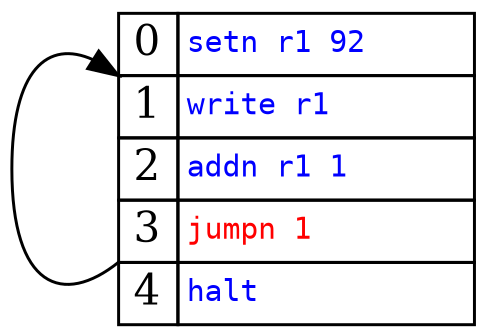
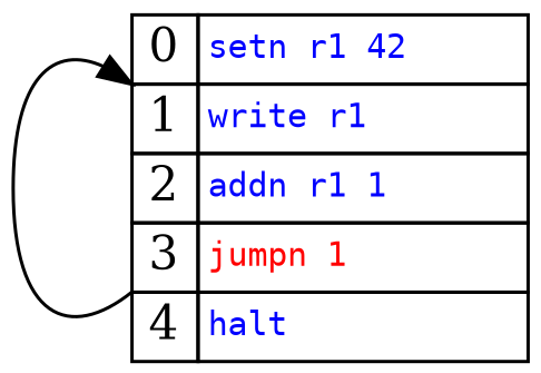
  digraph {
    nodesep=0.5
    rankdir=TB
    ranksep=1
-   n1 [label=<     <table align="right" border="0" cellborder="1" cellspacing="0">         <tr>             <td port="r0" width="20%">0</td>             <td align="left" width="100%"><font point-size="10" face="monospace" color="blue">setn r1 92</font></td>         </tr>         <tr>             <td port="r1">1</td>             <td align="left"><font point-size="10" face="monospace" color="blue">write r1</font></td>         </tr>         <tr>             <td port="r2">2</td>             <td align="left"><font point-size="10" face="monospace" color="blue">addn r1 1</font></td>         </tr>         <tr>             <td port="r3">3</td>             <td align="left"><font point-size="10" face="monospace" color="red">jumpn 1</font></td>         </tr>         <tr>             <td port="r4">4</td>             <td align="left"><font point-size="10" face="monospace" color="blue">halt</font></td>         </tr>     </table>> shape=plain]
+   n1 [label=<     <table align="right" border="0" cellborder="1" cellspacing="0">         <tr>             <td port="r0" width="20%">0</td>             <td align="left" width="100%"><font point-size="10" face="monospace" color="blue">setn r1 42</font></td>         </tr>         <tr>             <td port="r1">1</td>             <td align="left"><font point-size="10" face="monospace" color="blue">write r1</font></td>         </tr>         <tr>             <td port="r2">2</td>             <td align="left"><font point-size="10" face="monospace" color="blue">addn r1 1</font></td>         </tr>         <tr>             <td port="r3">3</td>             <td align="left"><font point-size="10" face="monospace" color="red">jumpn 1</font></td>         </tr>         <tr>             <td port="r4">4</td>             <td align="left"><font point-size="10" face="monospace" color="blue">halt</font></td>         </tr>     </table>> shape=plain]
    n1 -> n1 [headport=r1 tailport=r3]
  }
